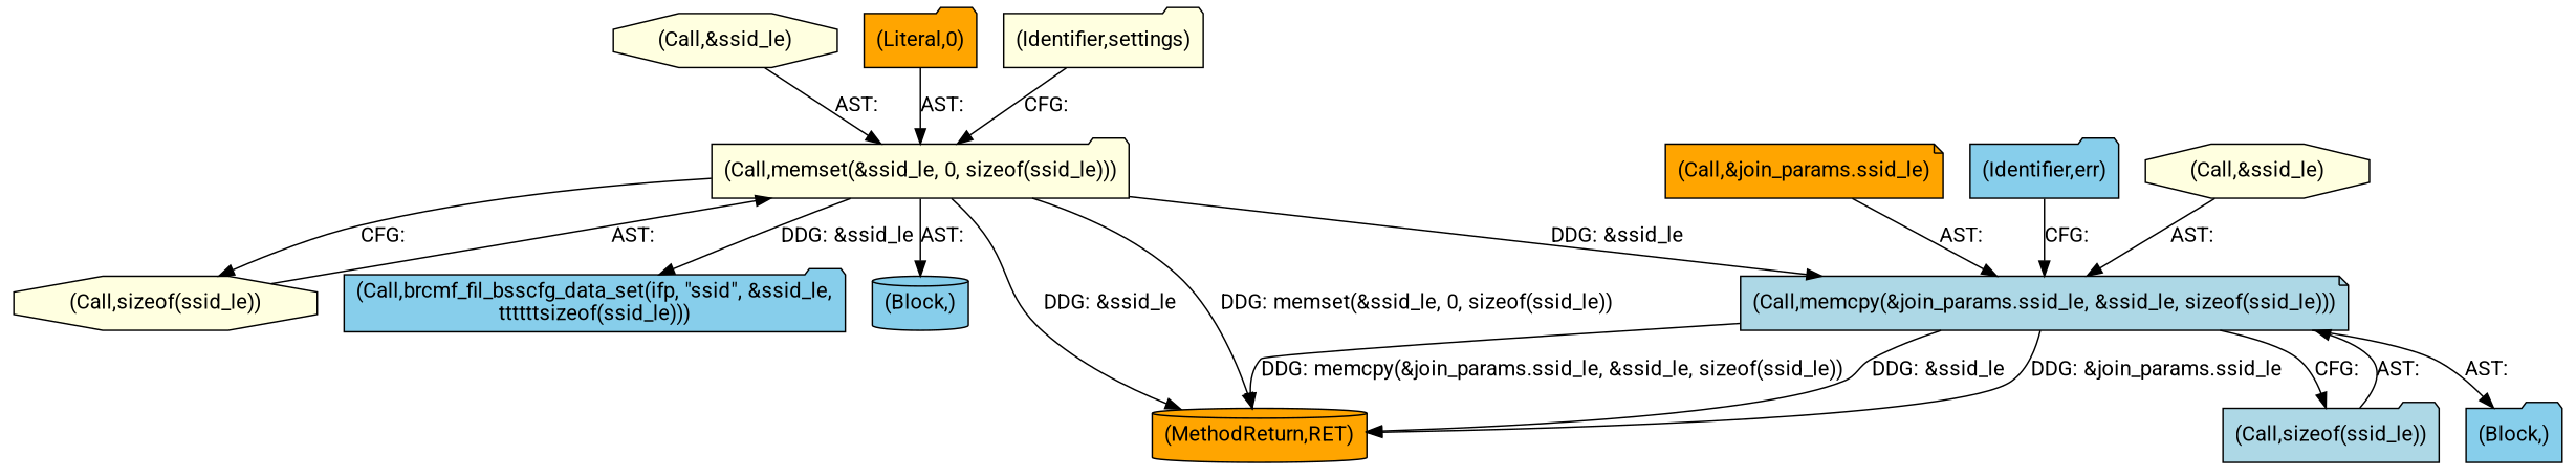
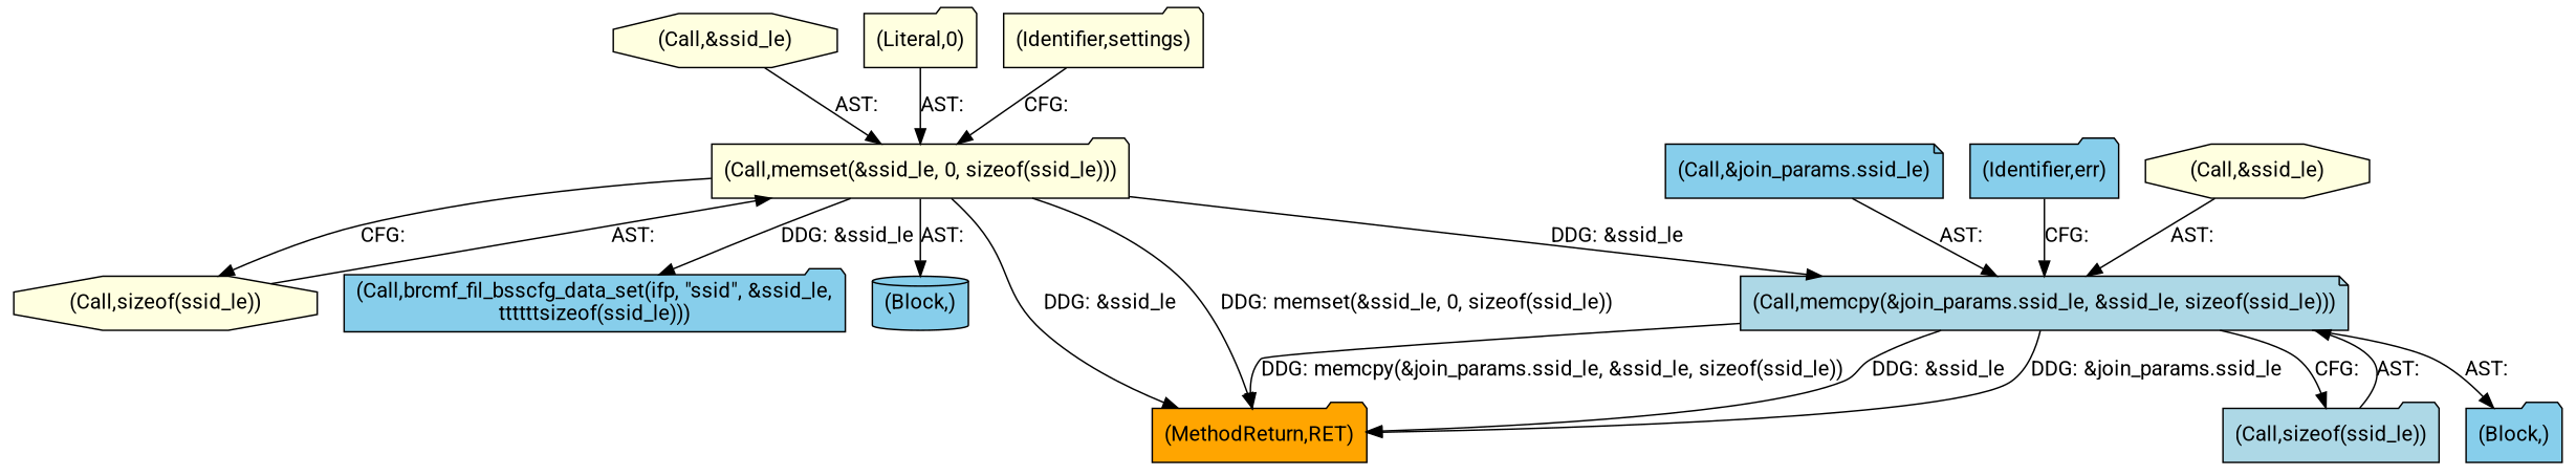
  digraph {
    fontname=Roboto
    node [fillcolor=skyblue fontname=Roboto shape=folder style=filled]
    edge [fontname=Roboto]
    n1 [fillcolor=lightblue label="(Call,memcpy(&join_params.ssid_le, &ssid_le, sizeof(ssid_le)))" shape=note]
    n2 [label="(Block,)"]
-   n3 [fillcolor=orange label="(MethodReturn,RET)" shape=cylinder]
+   n3 [fillcolor=orange label="(MethodReturn,RET)"]
    n4 [fillcolor=lightblue label="(Call,sizeof(ssid_le))"]
    n5 [fillcolor=lightyellow label="(Call,memset(&ssid_le, 0, sizeof(ssid_le)))"]
    n6 [fillcolor=lightyellow label="(Call,sizeof(ssid_le))" shape=octagon]
    n7 [label="(Call,brcmf_fil_bsscfg_data_set(ifp, \"ssid\", &ssid_le,\n\t\t\t\t\t\tsizeof(ssid_le)))"]
    n8 [label="(Block,)" shape=cylinder]
    n9 [fillcolor=lightyellow label="(Call,&ssid_le)" shape=octagon]
-   n10 [fillcolor=orange label="(Call,&join_params.ssid_le)" shape=note]
+   n10 [label="(Call,&join_params.ssid_le)" shape=note]
    n11 [label="(Identifier,err)"]
-   n12 [fillcolor=orange label="(Literal,0)"]
+   n12 [fillcolor=lightyellow label="(Literal,0)"]
    n13 [fillcolor=lightyellow label="(Call,&ssid_le)" shape=octagon]
    n14 [fillcolor=lightyellow label="(Identifier,settings)"]
    n1 -> n2 [label="AST: "]
    n1 -> n3 [label="DDG: &join_params.ssid_le"]
    n1 -> n3 [label="DDG: memcpy(&join_params.ssid_le, &ssid_le, sizeof(ssid_le))"]
    n1 -> n3 [label="DDG: &ssid_le"]
    n1 -> n4 [label="CFG: "]
    n4 -> n1 [label="AST: "]
    n5 -> n1 [label="DDG: &ssid_le"]
    n5 -> n3 [label="DDG: &ssid_le"]
    n5 -> n3 [label="DDG: memset(&ssid_le, 0, sizeof(ssid_le))"]
    n5 -> n6 [label="CFG: "]
    n5 -> n7 [label="DDG: &ssid_le"]
    n5 -> n8 [label="AST: "]
    n6 -> n5 [label="AST: "]
    n9 -> n5 [label="AST: "]
    n10 -> n1 [label="AST: "]
    n11 -> n1 [label="CFG: "]
    n12 -> n5 [label="AST: "]
    n13 -> n1 [label="AST: "]
    n14 -> n5 [label="CFG: "]
  }
